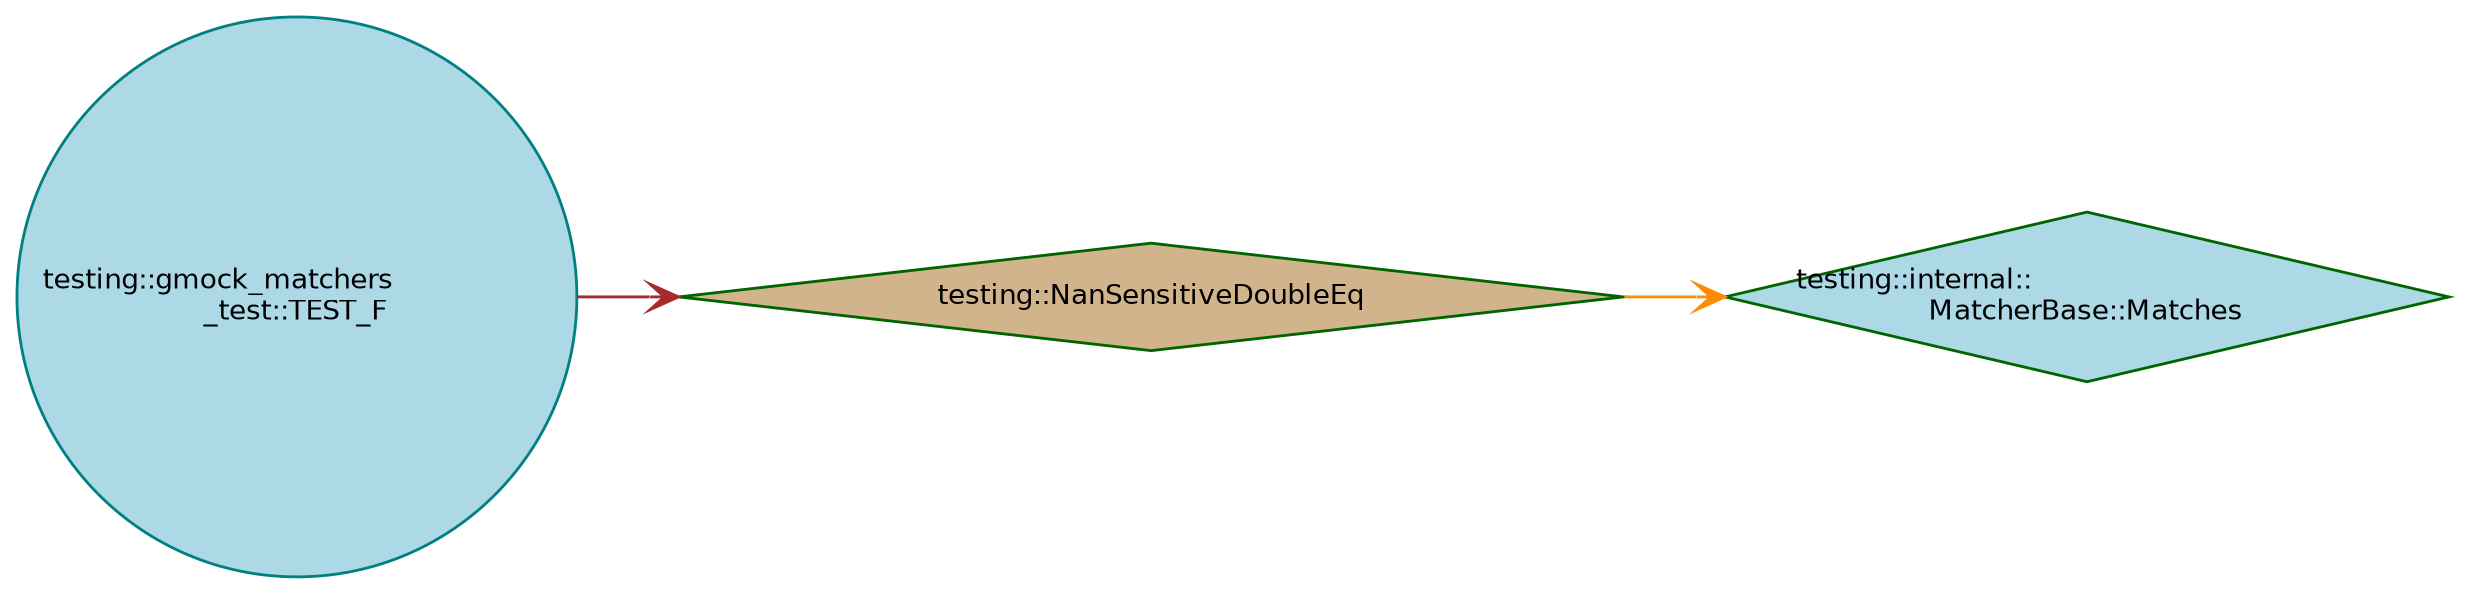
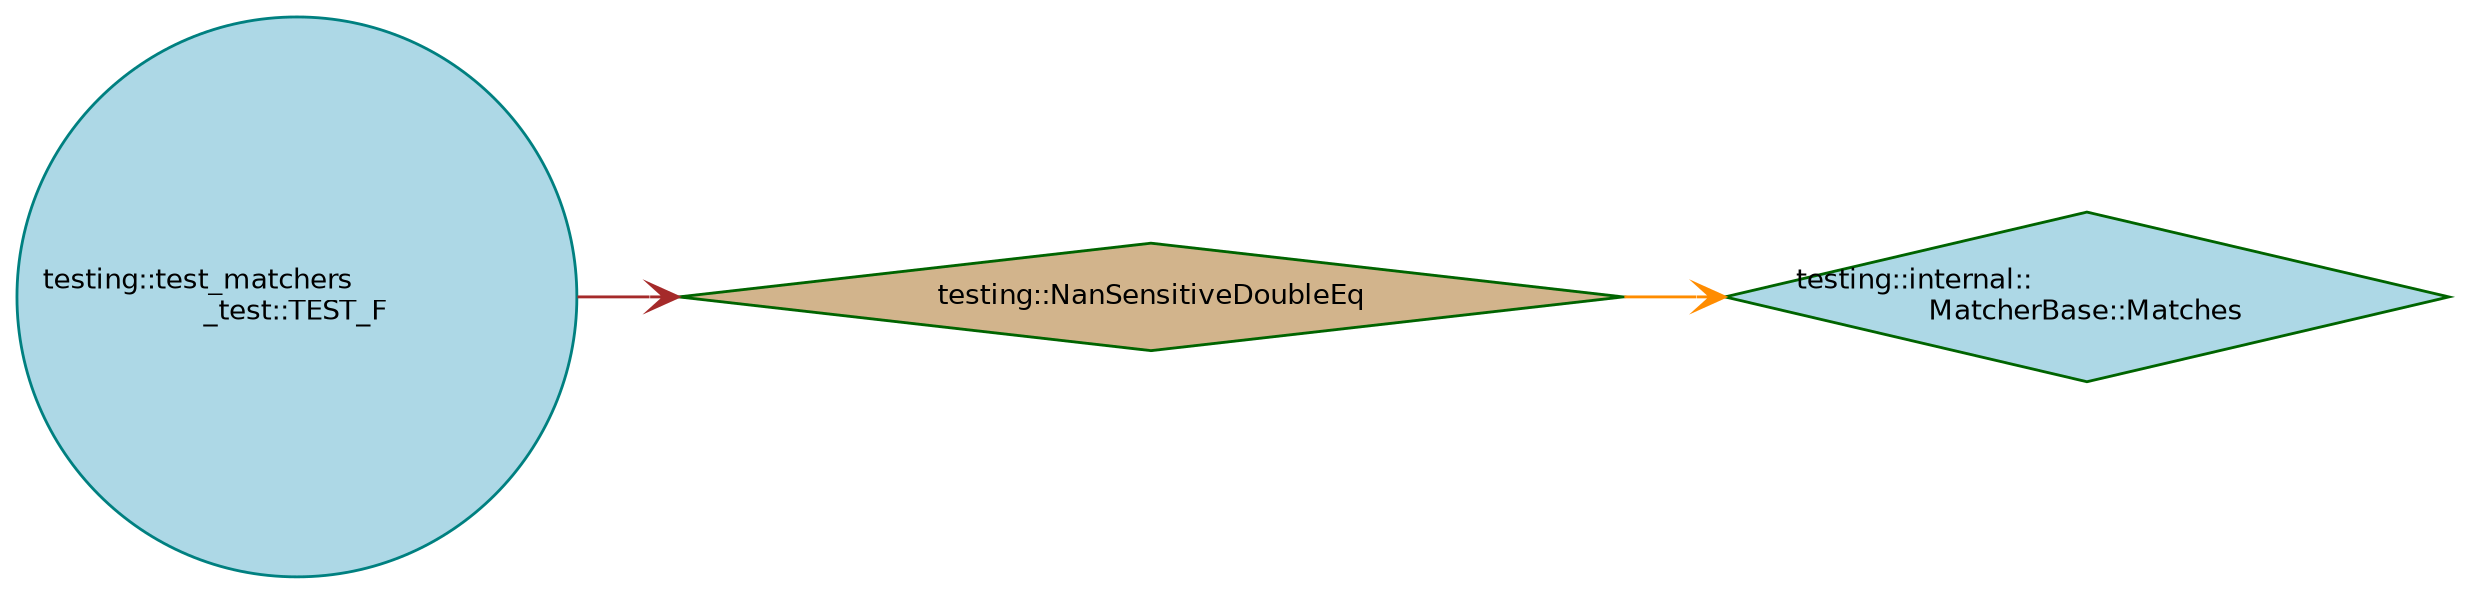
  digraph {
    rankdir=LR
    node [color=darkgreen fillcolor=lightblue fontname=Helvetica fontsize=10 shape=diamond style=filled]
    edge [arrowhead=vee fontname=Helvetica fontsize=10 labelfontname=Helvetica labelfontsize=10 style=solid]
-   n1 [color=teal fontcolor=black height=0.2 label="testing::gmock_matchers\l_test::TEST_F" shape=circle width=0.4]
+   n1 [color=teal fontcolor=black height=0.2 label="testing::test_matchers\l_test::TEST_F" shape=circle width=0.4]
    n2 [fillcolor=tan height=0.2 label="testing::NanSensitiveDoubleEq" width=0.4]
    n3 [height=0.2 label="testing::internal::\lMatcherBase::Matches" width=0.4]
    n1 -> n2 [color=brown]
    n2 -> n3 [color=darkorange]
  }
